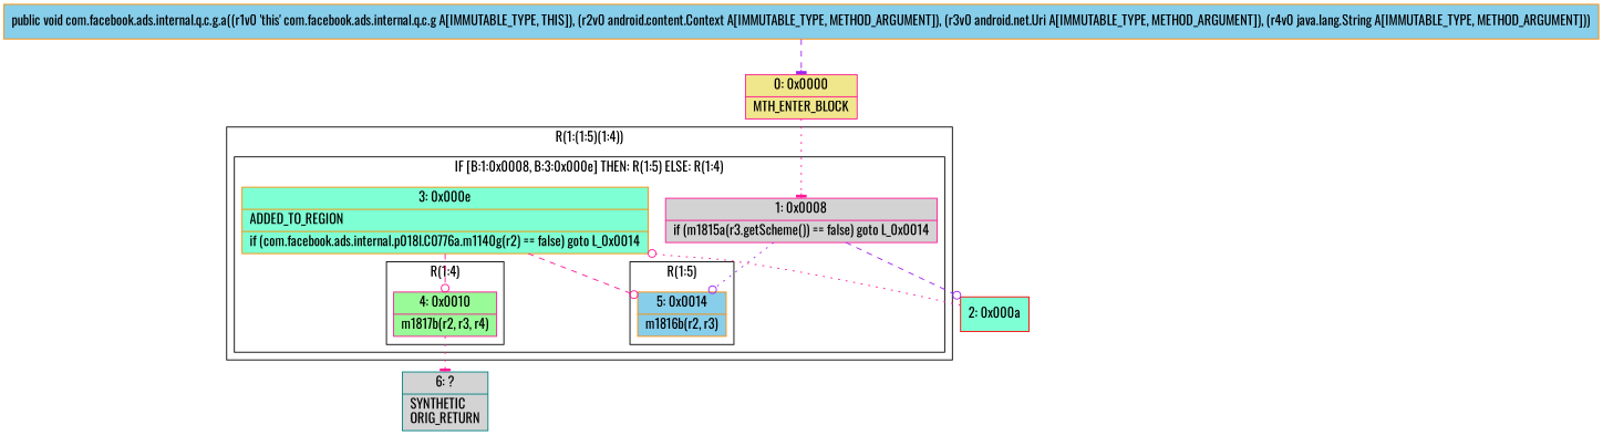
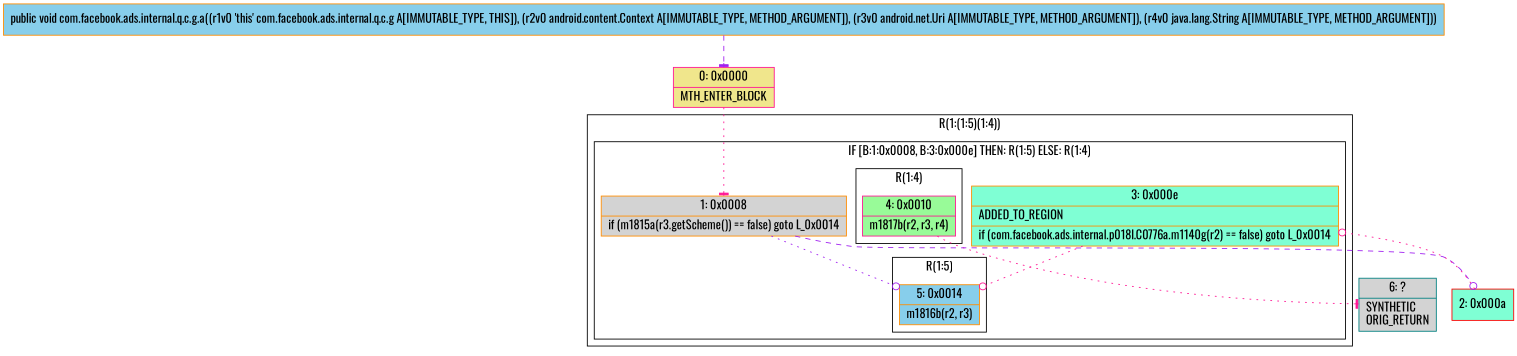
  digraph {
    fontname=Oswald
    node [color=darkorange fillcolor=skyblue fontname=Oswald shape=record style=filled]
    edge [arrowhead=odot color=deeppink fontname=Oswald style=dotted]
    n1 [label="{5\:\ 0x0014|m1816b(r2, r3)\l}"]
    n2 [color=deeppink fillcolor=palegreen label="{4\:\ 0x0010|m1817b(r2, r3, r4)\l}"]
-   n3 [color=deeppink fillcolor=lightgrey label="{1\:\ 0x0008|if (m1815a(r3.getScheme()) == false) goto L_0x0014\l}"]
+   n3 [fillcolor=lightgrey label="{1\:\ 0x0008|if (m1815a(r3.getScheme()) == false) goto L_0x0014\l}"]
    n4 [fillcolor=aquamarine label="{3\:\ 0x000e|ADDED_TO_REGION\l|if (com.facebook.ads.internal.p018l.C0776a.m1140g(r2) == false) goto L_0x0014\l}"]
    n5 [color=teal fillcolor=lightgrey label="{6\:\ ?|SYNTHETIC\lORIG_RETURN\l}"]
    n6 [color=red fillcolor=aquamarine label="{2\:\ 0x000a}"]
    n7 [color=deeppink fillcolor=khaki label="{0\:\ 0x0000|MTH_ENTER_BLOCK\l}"]
    n8 [label="{public void com.facebook.ads.internal.q.c.g.a((r1v0 'this' com.facebook.ads.internal.q.c.g A[IMMUTABLE_TYPE, THIS]), (r2v0 android.content.Context A[IMMUTABLE_TYPE, METHOD_ARGUMENT]), (r3v0 android.net.Uri A[IMMUTABLE_TYPE, METHOD_ARGUMENT]), (r4v0 java.lang.String A[IMMUTABLE_TYPE, METHOD_ARGUMENT])) }"]
    subgraph cluster_1 {
      label="R(1:(1:5)(1:4))"
      subgraph cluster_2 {
        label="IF [B:1:0x0008, B:3:0x000e] THEN: R(1:5) ELSE: R(1:4)"
        n3
        n4
        subgraph cluster_3 {
          label="R(1:5)"
          n1
        }
        subgraph cluster_4 {
          label="R(1:4)"
          n2
        }
      }
    }
    n2 -> n5 [arrowhead=tee]
    n3 -> n1 [color=purple]
    n3 -> n6 [color=purple style=dashed]
-   n4 -> n1 [style=dashed]
-   n4 -> n2 [style=dashed]
+   n4 -> n1
    n6 -> n4
    n7 -> n3 [arrowhead=tee]
    n8 -> n7 [arrowhead=tee color=purple style=dashed]
  }
